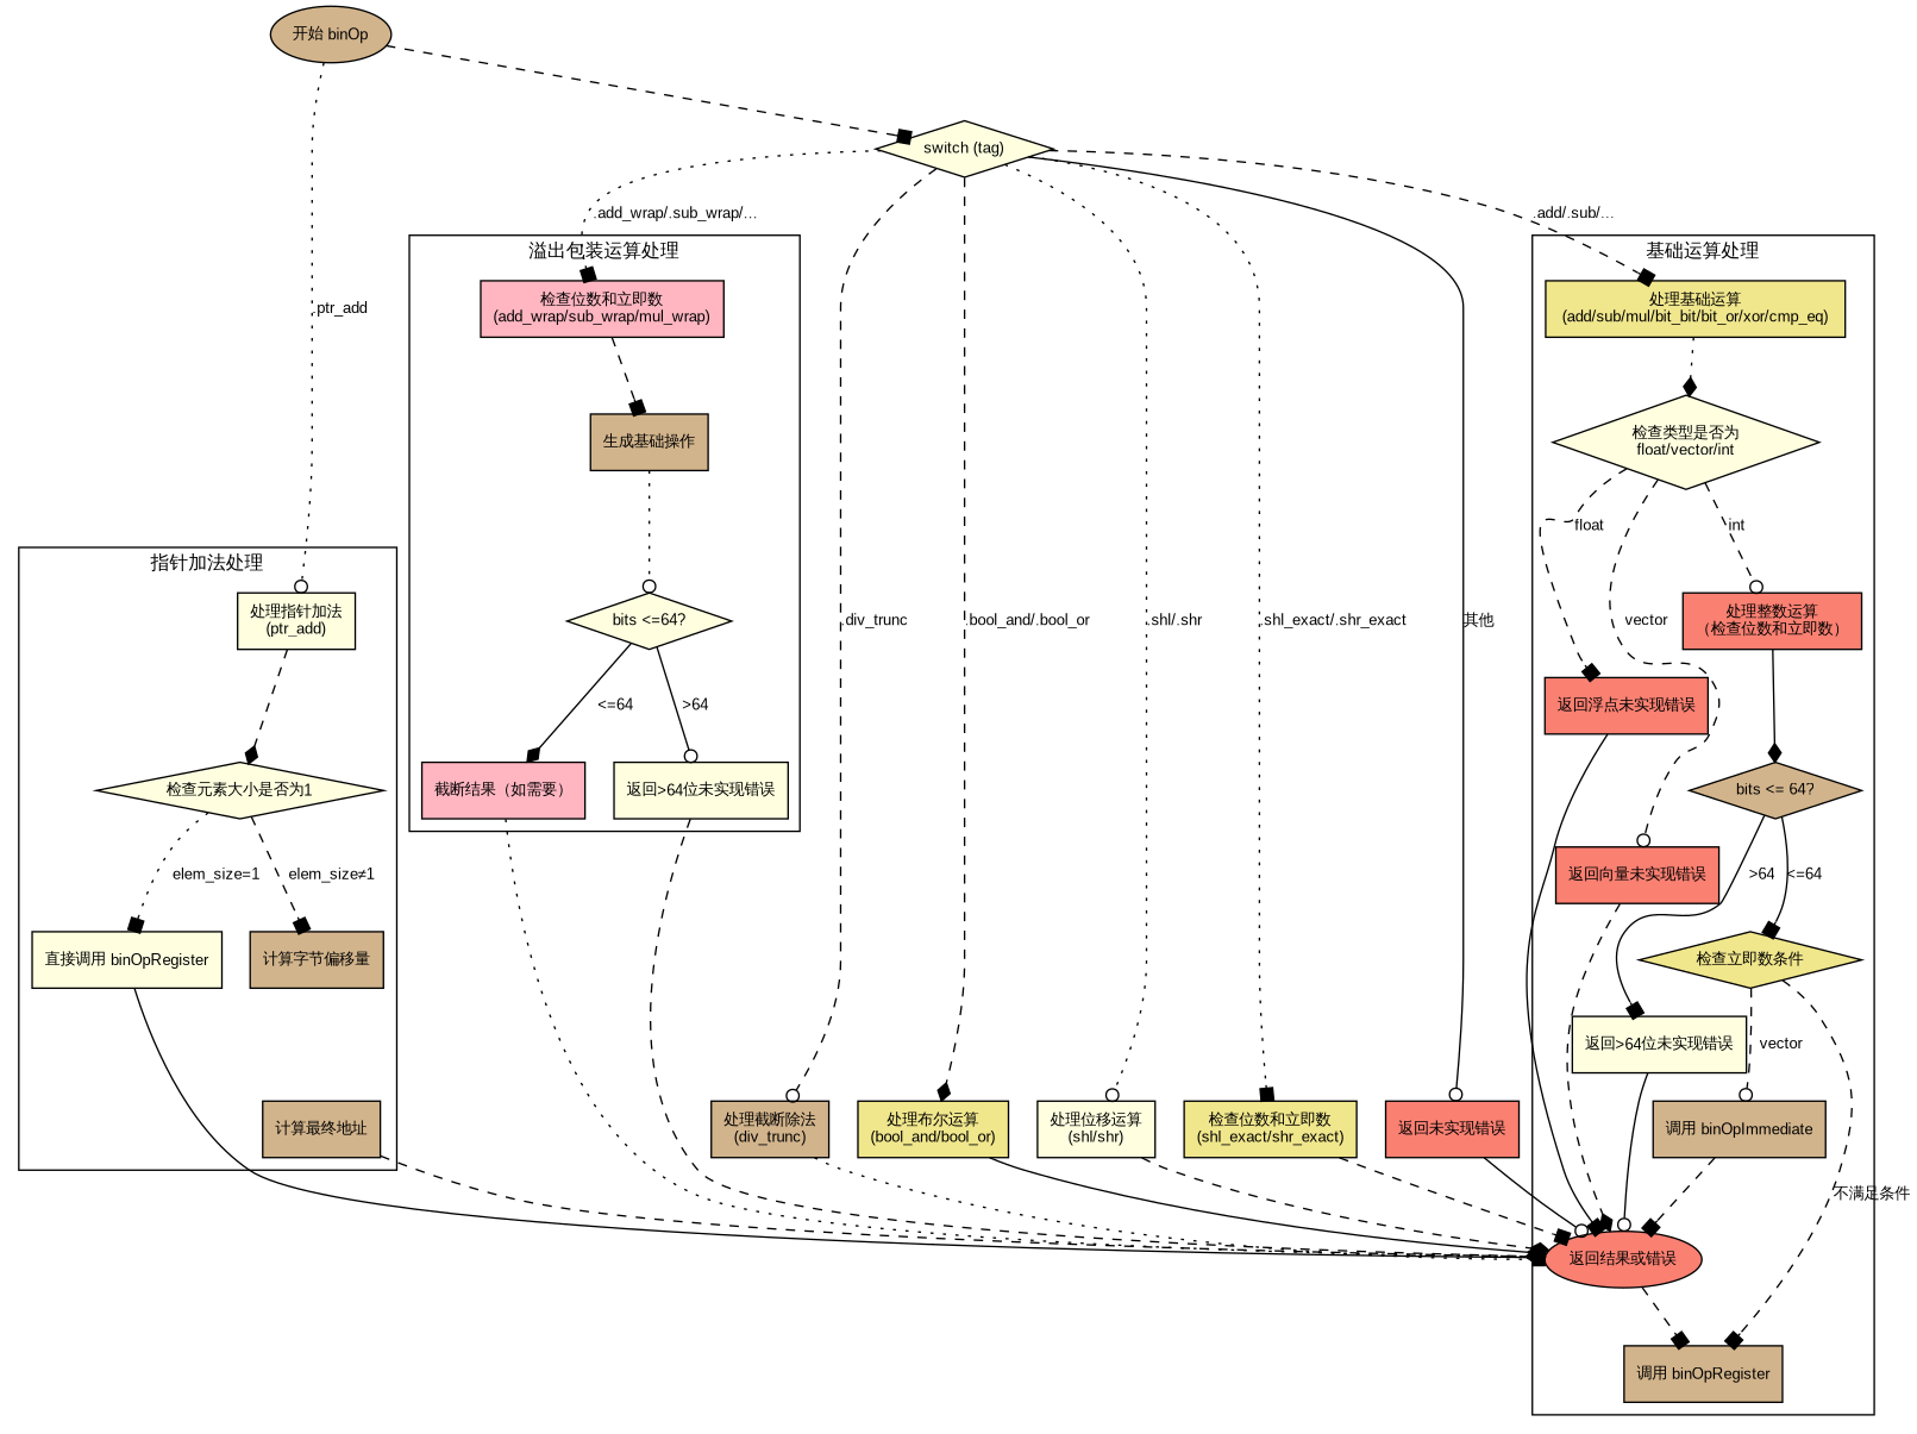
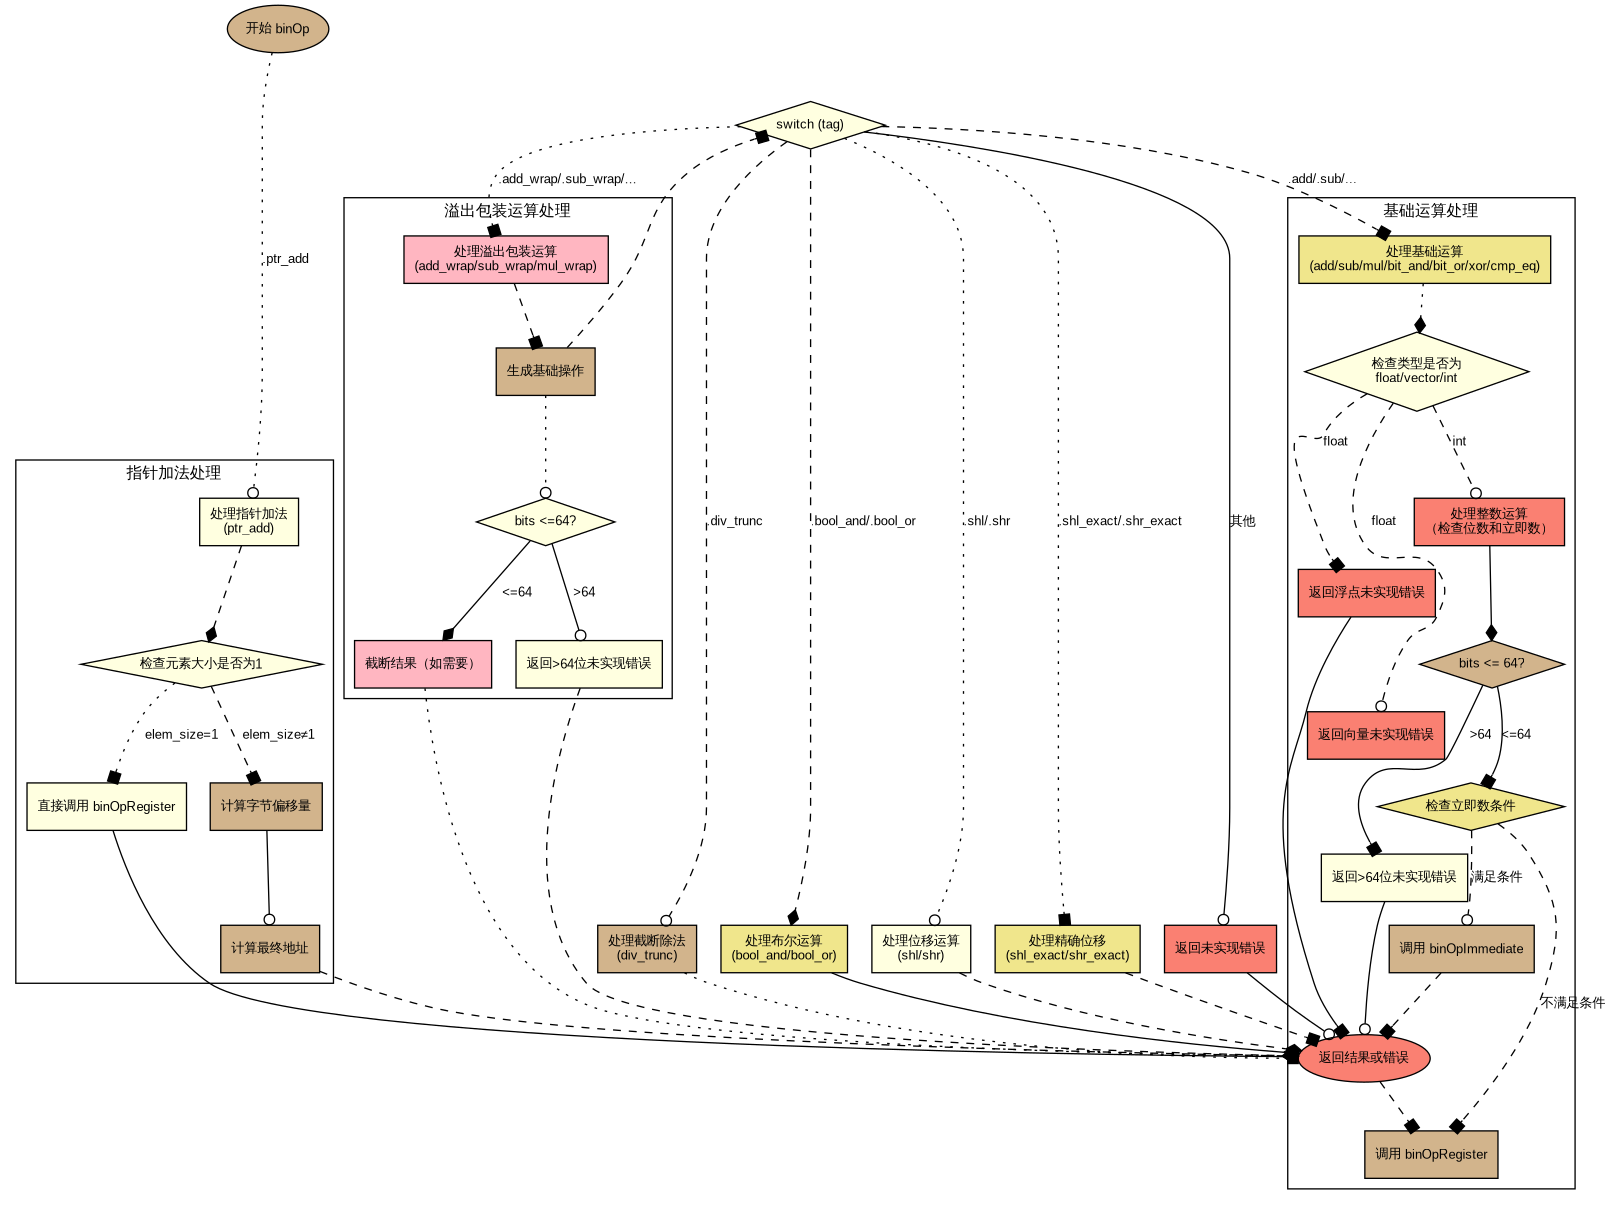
  digraph {
    fontname=Arial
    fontsize=12
    rankdir=TB
    node [fillcolor=lightyellow fontname=Arial fontsize=10 shape=box style=filled]
    edge [arrowhead=box fontname=Arial fontsize=10 style=dashed]
    n1 [fillcolor=salmon label="返回结果或错误" shape=ellipse]
-   n2 [fillcolor=khaki label="处理基础运算\n(add/sub/mul/bit_bit/bit_or/xor/cmp_eq)"]
+   n2 [fillcolor=khaki label="处理基础运算\n(add/sub/mul/bit_and/bit_or/xor/cmp_eq)"]
    n3 [label="检查类型是否为\nfloat/vector/int" shape=diamond]
    n4 [fillcolor=salmon label="返回浮点未实现错误"]
    n5 [fillcolor=salmon label="返回向量未实现错误"]
    n6 [fillcolor=salmon label="处理整数运算\n（检查位数和立即数）"]
    n7 [fillcolor=tan label="bits <= 64?" shape=diamond]
    n8 [label="返回>64位未实现错误"]
    n9 [fillcolor=khaki label="检查立即数条件" shape=diamond]
    n10 [fillcolor=tan label="调用 binOpImmediate"]
    n11 [fillcolor=tan label="调用 binOpRegister"]
-   n12 [fillcolor=lightpink label="检查位数和立即数\n(add_wrap/sub_wrap/mul_wrap)"]
+   n12 [fillcolor=lightpink label="处理溢出包装运算\n(add_wrap/sub_wrap/mul_wrap)"]
    n13 [fillcolor=tan label="生成基础操作"]
    n14 [label="bits <=64?" shape=diamond]
    n15 [fillcolor=lightpink label="截断结果（如需要）"]
    n16 [label="返回>64位未实现错误"]
    n17 [label="处理指针加法\n(ptr_add)"]
    n18 [label="检查元素大小是否为1" shape=diamond]
    n19 [label="直接调用 binOpRegister"]
    n20 [fillcolor=tan label="计算字节偏移量"]
    n21 [fillcolor=tan label="计算最终地址"]
    n22 [fillcolor=tan label="开始 binOp" shape=ellipse]
    n23 [label="switch (tag)" shape=diamond]
    n24 [fillcolor=tan label="处理截断除法\n(div_trunc)"]
    n25 [fillcolor=khaki label="处理布尔运算\n(bool_and/bool_or)"]
    n26 [label="处理位移运算\n(shl/shr)"]
-   n27 [fillcolor=khaki label="检查位数和立即数\n(shl_exact/shr_exact)"]
+   n27 [fillcolor=khaki label="处理精确位移\n(shl_exact/shr_exact)"]
    n28 [fillcolor=salmon label="返回未实现错误"]
    subgraph cluster_1 {
      label="基础运算处理"
      n1
      n2
      n3
      n4
      n5
      n6
      n7
      n8
      n9
      n10
      n11
    }
    subgraph cluster_2 {
      label="溢出包装运算处理"
      n12
      n13
      n14
      n15
      n16
    }
    subgraph cluster_3 {
      label="指针加法处理"
      n17
      n18
      n19
      n20
      n21
    }
    n1 -> n11
    n2 -> n3 [arrowhead=diamond style=dotted]
    n3 -> n4 [label=float]
-   n3 -> n5 [arrowhead=odot label=vector]
+   n3 -> n5 [arrowhead=odot label=float]
    n3 -> n6 [arrowhead=odot label=int]
    n4 -> n1 [style=solid]
-   n5 -> n1 [arrowhead=diamond]
    n6 -> n7 [arrowhead=diamond style=solid]
    n7 -> n8 [label=">64" style=solid]
    n7 -> n9 [label="<=64" style=solid]
    n8 -> n1 [arrowhead=odot style=solid]
-   n9 -> n10 [arrowhead=odot label=vector]
+   n9 -> n10 [arrowhead=odot label="满足条件"]
    n9 -> n11 [label="不满足条件"]
    n10 -> n1
    n12 -> n13
    n13 -> n14 [arrowhead=odot style=dotted]
    n14 -> n15 [arrowhead=diamond label="<=64" style=solid]
    n14 -> n16 [arrowhead=odot label=">64" style=solid]
    n15 -> n1 [arrowhead=diamond style=dotted]
    n16 -> n1 [arrowhead=diamond]
    n17 -> n18 [arrowhead=diamond]
    n18 -> n19 [label="elem_size=1" style=dotted]
    n18 -> n20 [label="elem_size≠1"]
    n19 -> n1 [arrowhead=odot style=solid]
+   n20 -> n21 [arrowhead=odot style=solid]
    n21 -> n1 [arrowhead=diamond]
    n22 -> n17 [arrowhead=odot label=".ptr_add" style=dotted]
-   n22 -> n23
+   n13 -> n23
    n23 -> n2 [label=".add/.sub/..."]
    n23 -> n12 [label=".add_wrap/.sub_wrap/..." style=dotted]
    n23 -> n24 [arrowhead=odot label=".div_trunc"]
    n23 -> n25 [arrowhead=diamond label=".bool_and/.bool_or"]
    n23 -> n26 [arrowhead=odot label=".shl/.shr" style=dotted]
    n23 -> n27 [label=".shl_exact/.shr_exact" style=dotted]
    n23 -> n28 [arrowhead=odot label="其他" style=solid]
    n24 -> n1 [style=dotted]
    n25 -> n1 [arrowhead=diamond style=solid]
    n26 -> n1 [arrowhead=diamond]
    n27 -> n1
    n28 -> n1 [arrowhead=odot style=solid]
  }
